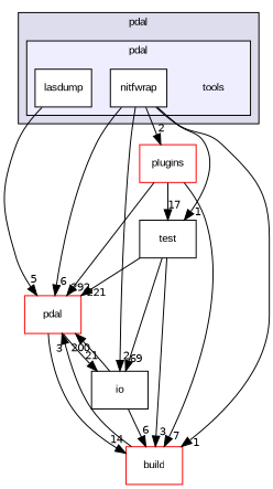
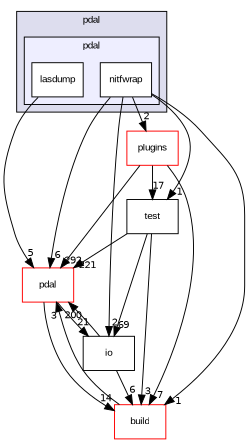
  digraph {
    compound=true
    fontname="Liberation Sans"
    node [fontname="Liberation Sans" fontsize=10 shape=box color=black fillcolor=white style=filled]
    edge [fontname="Liberation Sans" headlabel=6 labeldistance=1.5 labelfontname=Helvetica labelfontsize=10]
-   n1 [label=tools shape=plaintext color="" fillcolor="" style=""]
    n2 [label=lasdump]
    n3 [label=nitfwrap]
    n4 [color=red label=pdal]
    n5 [color=red label=plugins]
    n6 [label=test]
    n7 [color=red label=build]
    n8 [label=io color="" fillcolor="" style=""]
    subgraph cluster_1 {
      bgcolor="#ddddee"
      fontsize=10
      label=pdal
      pencolor=black
      subgraph cluster_2 {
        bgcolor="#eeeeff"
        fontsize=10
        label=pdal
        pencolor=black
-       n1
        n2
        n3
      }
    }
    n2 -> n4 [headlabel=5]
    n3 -> n4
    n3 -> n5 [headlabel=2]
    n3 -> n6 [headlabel=1]
    n3 -> n7 [headlabel=1]
    n3 -> n8 [headlabel=2]
    n4 -> n7 [headlabel=14]
    n4 -> n8 [headlabel=21]
    n5 -> n4 [headlabel=292]
    n5 -> n6 [headlabel=17]
    n5 -> n7 [headlabel=7]
    n6 -> n4 [headlabel=221]
    n6 -> n7 [headlabel=3]
    n6 -> n8 [headlabel=69]
    n7 -> n4 [headlabel=3]
    n8 -> n4 [headlabel=200]
    n8 -> n7
  }
